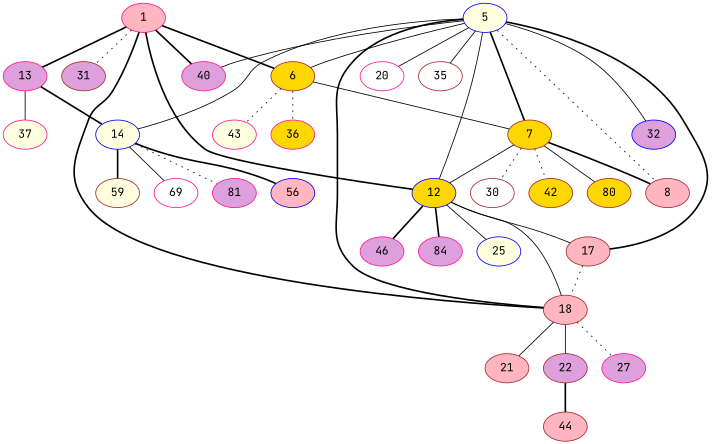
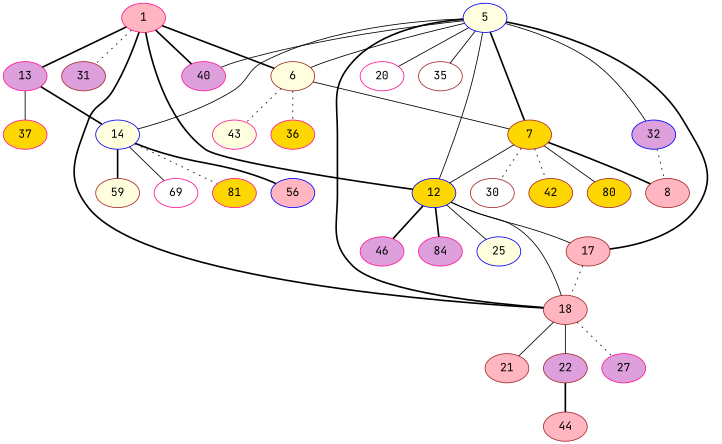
  graph {
    fontname="JetBrains Mono"
    node [color=brown fillcolor=plum fontname="JetBrains Mono" style=filled]
    edge [fontname="JetBrains Mono" style=solid]
    1 [color=deeppink fillcolor=lightpink super="+4+2"]
-   6 [fillcolor=gold super="+58"]
+   6 [fillcolor=lightyellow super="+58"]
    12 [color=blue fillcolor=gold super="+29+62+63+16"]
    13 [color=deeppink super="+26+76+47+78"]
    18 [fillcolor=lightpink super="+19+20+73+61"]
    31
    40 [color=deeppink]
    7 [fillcolor=gold super="+34"]
    36 [color=deeppink fillcolor=gold]
    43 [color=deeppink fillcolor=lightyellow]
    17 [fillcolor=lightpink super="+79"]
    25 [color=blue fillcolor=lightyellow]
    46 [color=deeppink]
    84 [color=deeppink]
    14 [color=blue fillcolor=lightyellow super="+51+83+71+15"]
-   37 [color=deeppink fillcolor=lightyellow]
+   37 [color=deeppink fillcolor=gold]
    21 [fillcolor=lightpink]
    22
    27 [color=deeppink super="+49"]
    5 [color=blue fillcolor=lightyellow super="+52+53+67+38+9"]
    8 [fillcolor=lightpink]
    n22 [color=deeppink fillcolor=white label=20 super="+65"]
    32 [color=blue]
    35 [fillcolor=white]
    30 [fillcolor=white]
    42 [fillcolor=gold]
    80 [fillcolor=gold]
    56 [color=blue fillcolor=lightpink]
    59 [fillcolor=lightyellow]
    69 [color=deeppink fillcolor=white]
-   81 [color=deeppink]
+   81 [color=deeppink fillcolor=gold]
    44 [fillcolor=lightpink super="+74"]
    1 -- 6 [style=bold]
    1 -- 12 [style=bold]
    1 -- 13 [style=bold]
    1 -- 18 [style=bold]
    1 -- 31 [style=dotted]
    1 -- 40 [style=bold]
    6 -- 7
    6 -- 36 [style=dotted]
    6 -- 43 [style=dotted]
    12 -- 18
    12 -- 17
    12 -- 25
    12 -- 46 [style=bold]
    12 -- 84 [style=bold]
    13 -- 14 [style=bold weight=2]
    13 -- 37
    18 -- 21
    18 -- 22
    18 -- 27 [style=dotted]
    7 -- 12
    7 -- 8 [style=bold]
    7 -- 30 [style=dotted]
    7 -- 42 [style=dotted]
    7 -- 80
    17 -- 18 [style=dotted weight=3]
    14 -- 56 [style=bold]
    14 -- 59 [style=bold]
    14 -- 69
    14 -- 81 [style=dotted]
    22 -- 44 [style=bold]
    5 -- 6
    5 -- 12 [weight=3]
    5 -- 18 [style=bold]
    5 -- 40
    5 -- 7 [style=bold]
    5 -- 17 [style=bold]
    5 -- 14
-   5 -- 8 [style=dotted]
+   32 -- 8 [style=dotted]
    5 -- n22
    5 -- 32
    5 -- 35
  }
